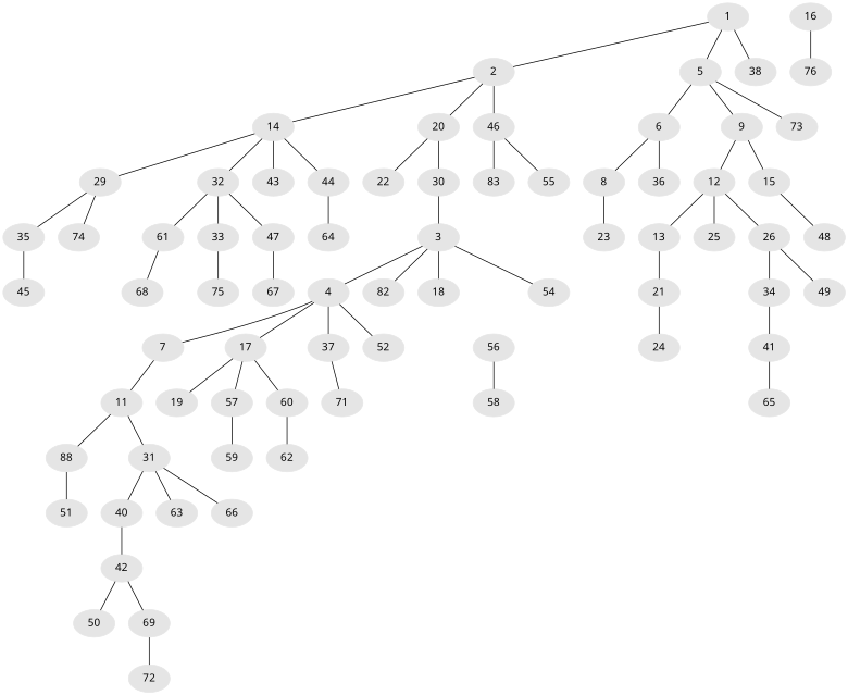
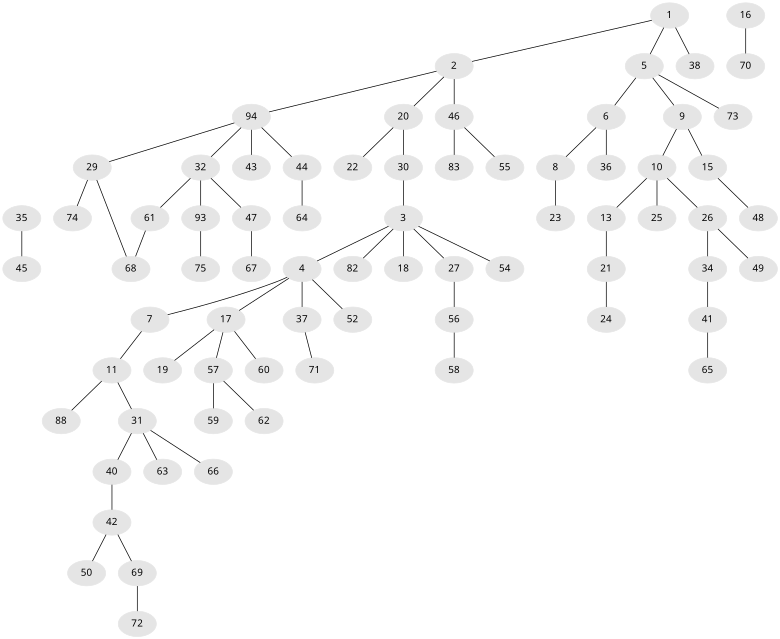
  graph {
    fontname="Noto Sans"
    node [color=gray90 fontname="Noto Sans" style=filled]
    edge [fontname="Noto Sans" weight=1.0]
    1
    2
    5
    38
-   14
+   14 [label=94]
    20
    46
    6
    9
    73
    3
    4
    n13 [label=82]
    18
+   27
    54
    29
    32
    43
    44
    22
    30
    n23 [label=83]
    55
    7
    17
    37
    52
    56
    11
    19
    57
    60
    71
    8
    36
-   10 [label=12]
+   10
    15
    23
    n40 [label=88]
    31
    16
-   70 [label=76]
+   70
    13
    25
    26
    48
    21
    34
    49
-   51
    40
    63
    66
    24
    35
    74
    61
-   33
+   33 [label=93]
    47
    64
    68
    59
    62
    41
    58
    45
    42
    75
    67
    65
    50
    69
    72
    1 -- 2
    1 -- 5
    1 -- 38 [weight=2.0]
    2 -- 14
    2 -- 20
    2 -- 46 [weight=2.0]
    5 -- 6
    5 -- 9
    5 -- 73
    14 -- 29
    14 -- 32
    14 -- 43
    14 -- 44
    20 -- 22
    20 -- 30
    46 -- n23
    46 -- 55
    6 -- 8
    6 -- 36
    9 -- 10
    9 -- 15 [weight=3.0]
    3 -- 4
    3 -- n13
    3 -- 18
+   3 -- 27
    3 -- 54
    4 -- 7
    4 -- 17
    4 -- 37
    4 -- 52 [weight=2.0]
-   29 -- 35
+   27 -- 56
+   29 -- 68
    29 -- 74
    32 -- 61
    32 -- 33
    32 -- 47
    44 -- 64
    30 -- 3
    7 -- 11
    17 -- 19
    17 -- 57
    17 -- 60
    37 -- 71 [weight=2.0]
    56 -- 58 [weight=3.0]
    11 -- n40
    11 -- 31
    57 -- 59 [weight=2.0]
-   60 -- 62
+   57 -- 62
    8 -- 23
    10 -- 13
    10 -- 25 [weight=2.0]
    10 -- 26
    15 -- 48
-   n40 -- 51
    31 -- 40
    31 -- 63
    31 -- 66
    16 -- 70
    13 -- 21 [weight=6.0]
    26 -- 34 [weight=2.0]
    26 -- 49
    21 -- 24
    34 -- 41
    40 -- 42
    35 -- 45 [weight=2.0]
    61 -- 68
    33 -- 75
    47 -- 67
    41 -- 65
    42 -- 50
    42 -- 69
    69 -- 72
  }
